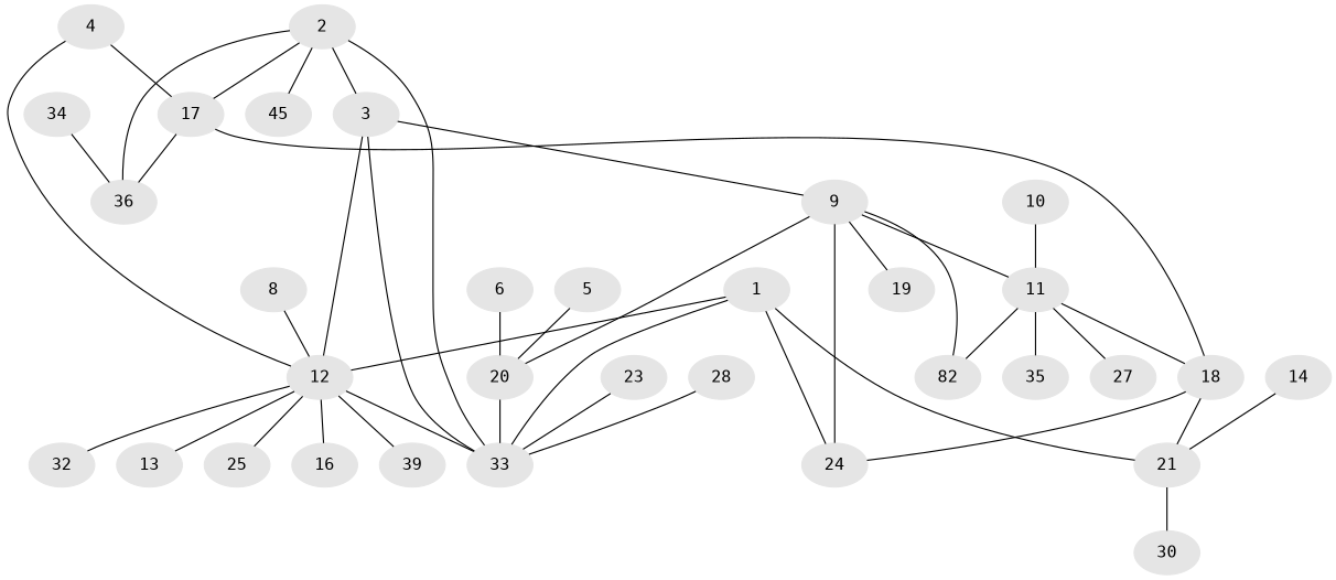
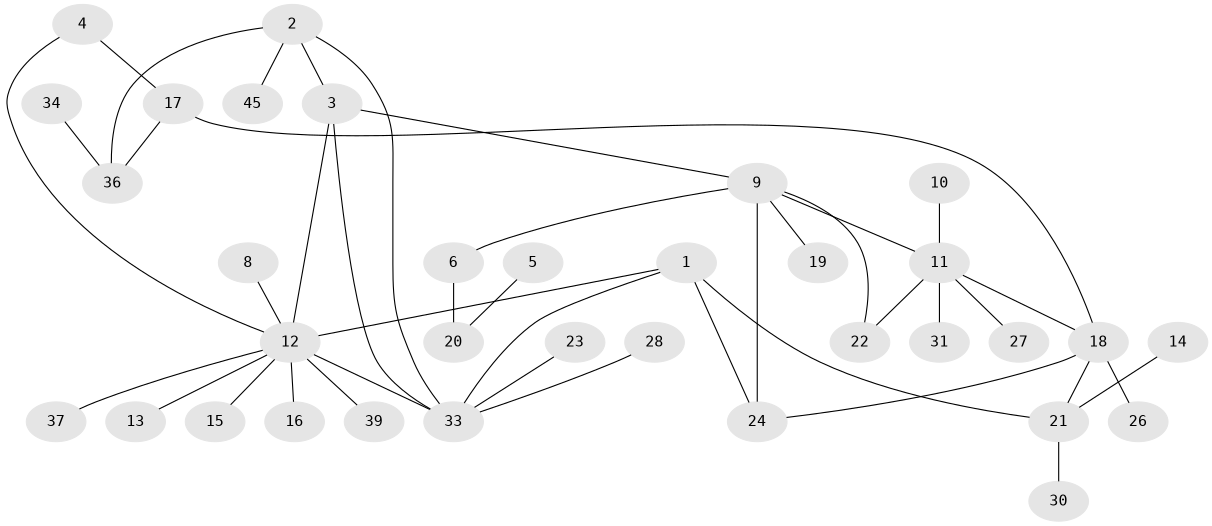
  graph {
    fontname="DejaVu Sans Mono"
    node [color=gray90 fontname="DejaVu Sans Mono" style=filled]
    edge [fontname="DejaVu Sans Mono" weight=1.0]
    1
    12
    21
    33
    24
    13
-   15 [label=25]
+   15
    16
    n9 [label=39]
-   32
+   32 [label=37]
    18
+   26
    30
    2
    3
    17
    n17 [label=45]
    36
    9
    20
    11
    19
-   22 [label=82]
+   22
    4
    5
    6
    27
-   31 [label=35]
+   31
    8
    10
    14
    23
    34
    28
    1 -- 12
    1 -- 21
    1 -- 33
    1 -- 24
    12 -- 33
    12 -- 13
    12 -- 15
    12 -- 16
    12 -- n9
    12 -- 32
    21 -- 30
    18 -- 21
    18 -- 24
+   18 -- 26
    2 -- 33 [weight=2.0]
    2 -- 3
-   2 -- 17
    2 -- n17
    2 -- 36
    3 -- 12 [weight=2.0]
    3 -- 33
    3 -- 9
    17 -- 18
    17 -- 36
    9 -- 24
-   9 -- 20
+   9 -- 6
    9 -- 11
    9 -- 19
    9 -- 22
-   20 -- 33 [weight=2.0]
    11 -- 18
    11 -- 22
    11 -- 27
    11 -- 31
    4 -- 12
    4 -- 17
    5 -- 20
    6 -- 20
    8 -- 12
    10 -- 11
    14 -- 21
    23 -- 33
    34 -- 36
    28 -- 33
  }
